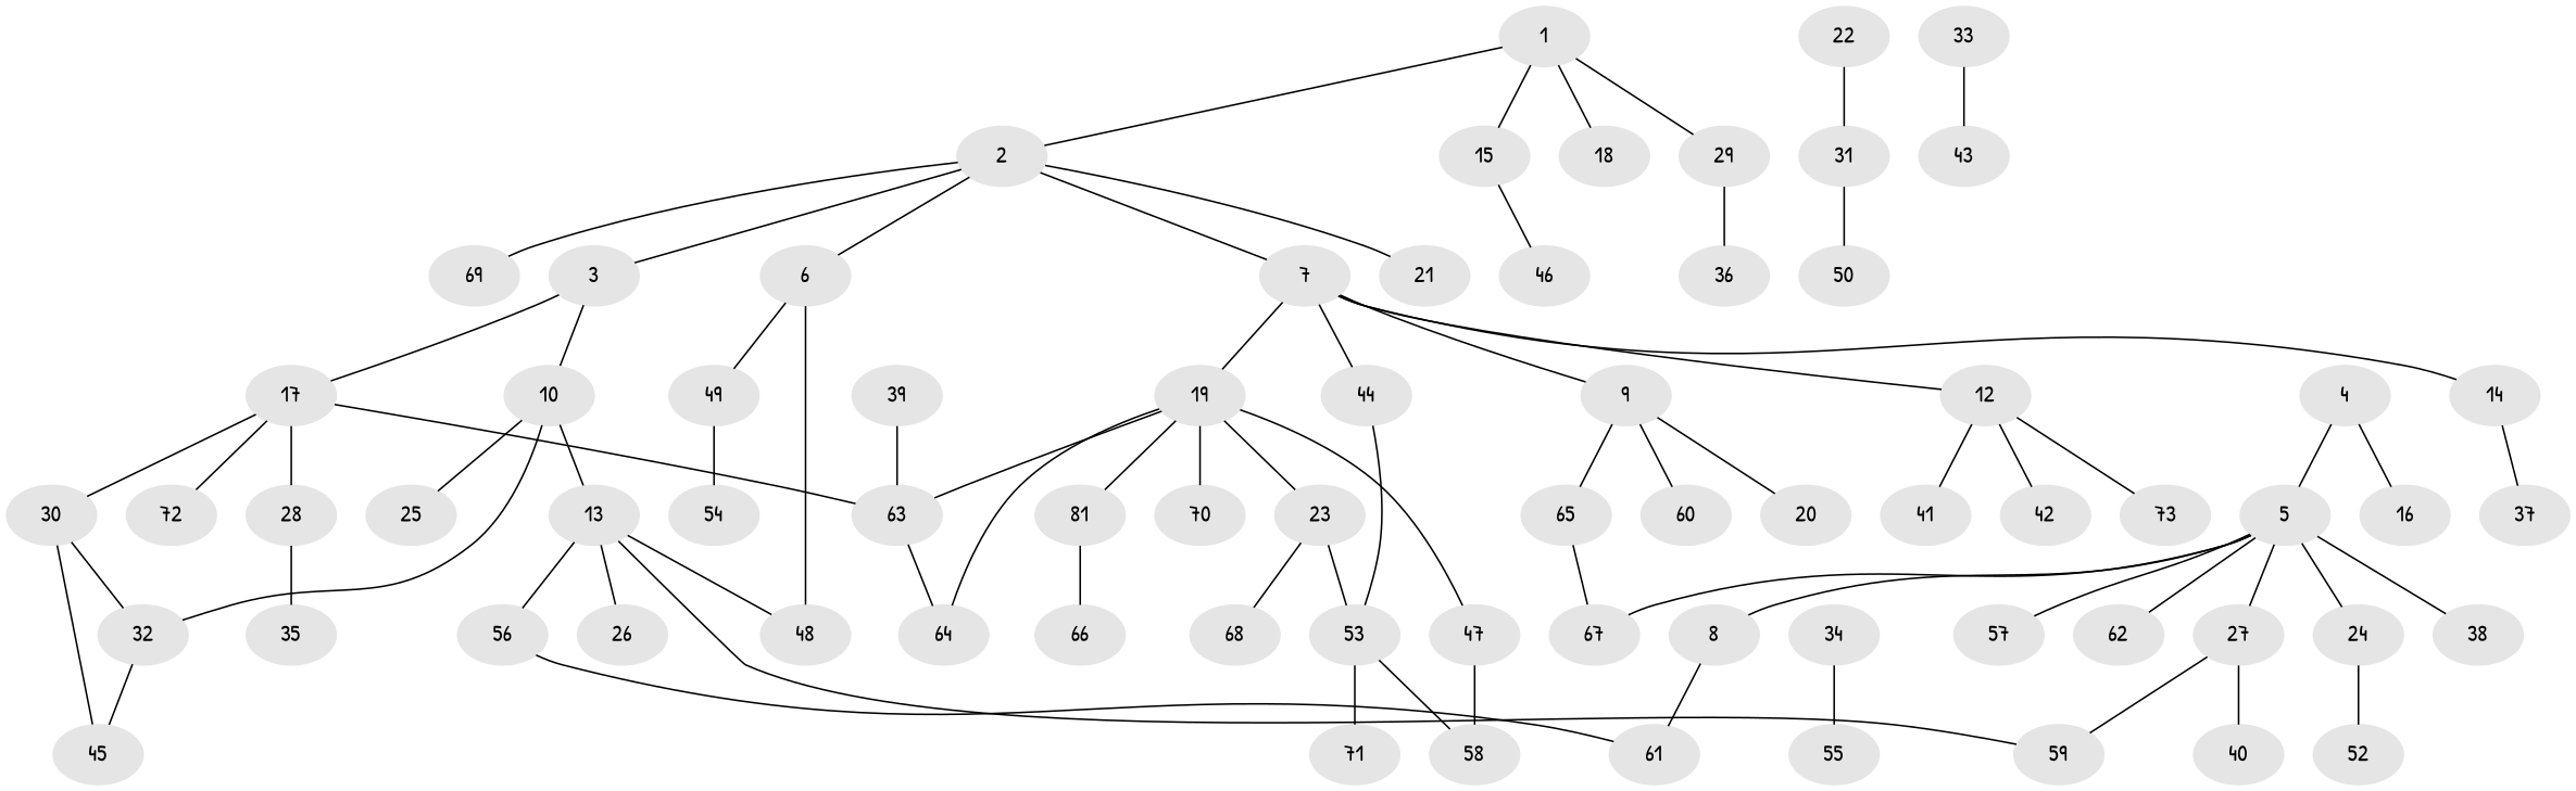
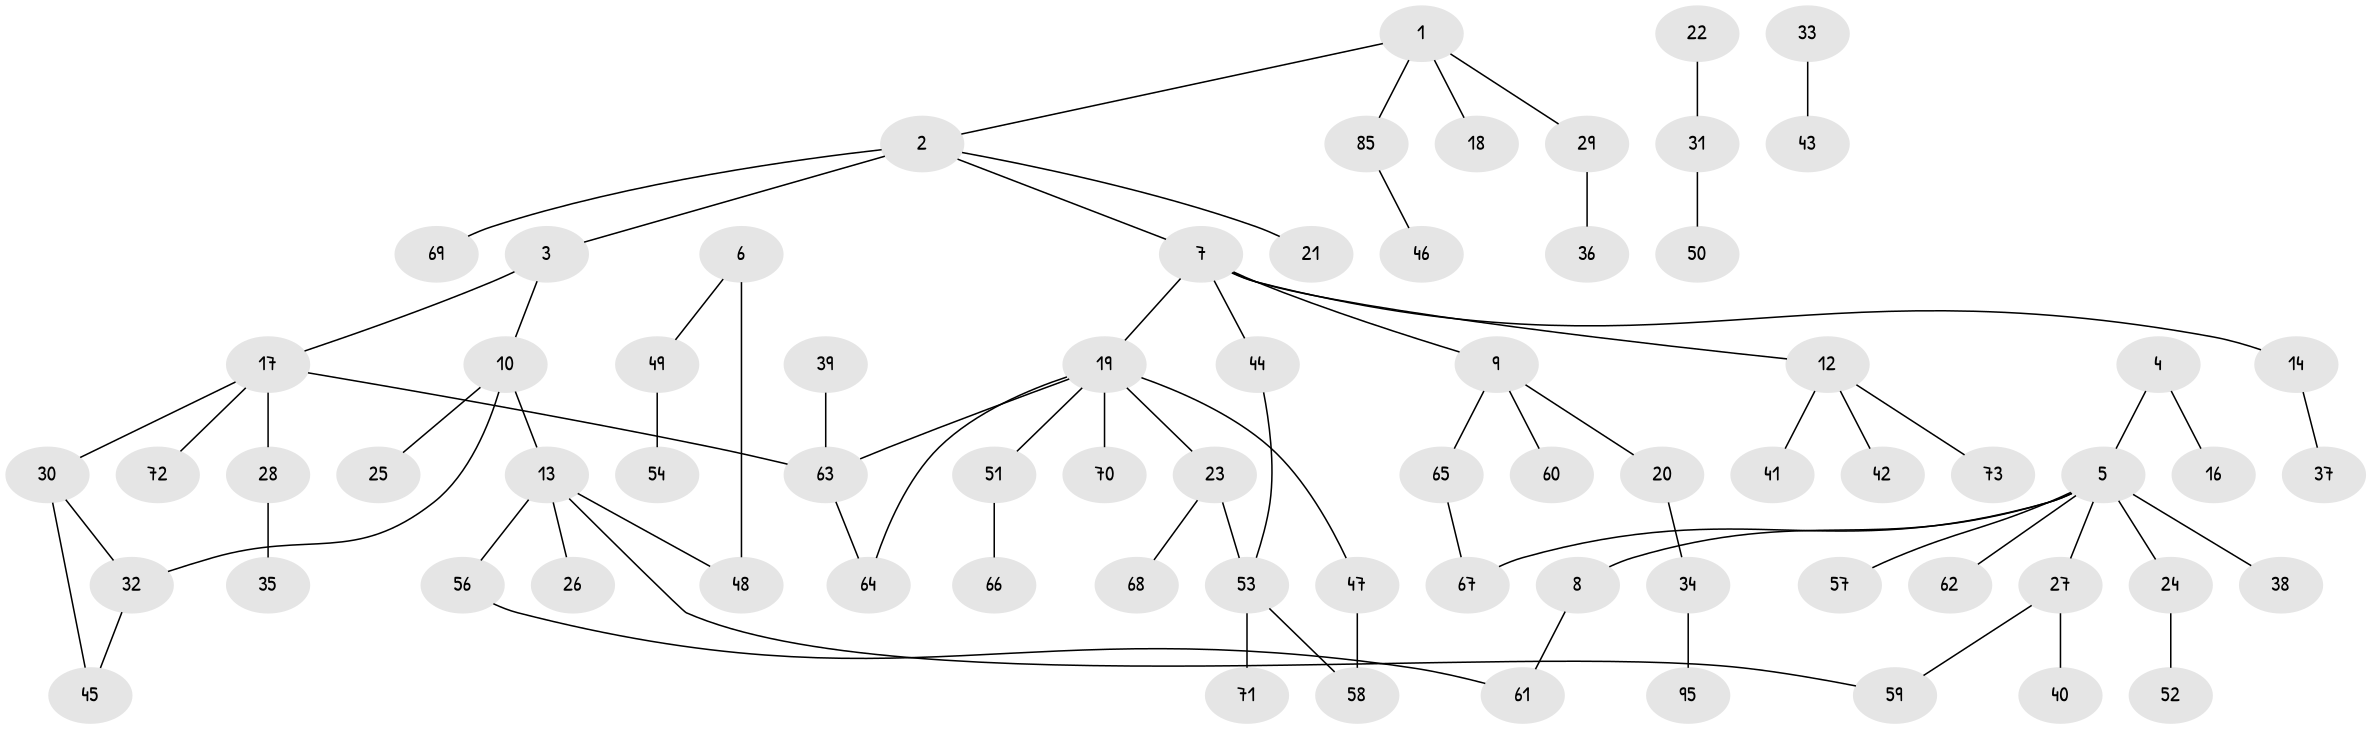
  graph {
    fontname="Patrick Hand"
    node [color=gray90 fontname="Patrick Hand" style=filled]
    edge [fontname="Patrick Hand"]
    1
    2
-   15
+   15 [label=85]
    18
    29
    3
    6
    7
    21
    69
    46
    36
    10
    17
    48
    49
    9
    12
    14
    19
    44
    4
    5
    16
    13
    25
    32
    28
    30
    63
    72
    8
    24
    27
    38
    57
    62
    67
    61
    52
    59
    40
    54
    20
    60
    65
    41
    42
    73
    37
    23
    47
-   51 [label=81]
+   51
    64
    70
    53
    34
    26
    56
    45
    22
    31
    33
    43
    35
    68
    58
    66
-   55
+   55 [label=95]
    50
    71
    39
    1 -- 2
    1 -- 15
    1 -- 18
    1 -- 29
    2 -- 3
-   2 -- 6
    2 -- 7
    2 -- 21
    2 -- 69
    15 -- 46
    29 -- 36
    3 -- 10
    3 -- 17
    6 -- 48
    6 -- 49
    7 -- 9
    7 -- 12
    7 -- 14
    7 -- 19
    7 -- 44
    10 -- 13
    10 -- 25
    10 -- 32
    17 -- 28
    17 -- 30
    17 -- 63
    17 -- 72
    49 -- 54
    9 -- 20
    9 -- 60
    9 -- 65
    12 -- 41
    12 -- 42
    12 -- 73
    14 -- 37
    19 -- 63
    19 -- 23
    19 -- 47
    19 -- 51
    19 -- 64
    19 -- 70
    44 -- 53
    4 -- 5
    4 -- 16
    5 -- 8
    5 -- 24
    5 -- 27
    5 -- 38
    5 -- 57
    5 -- 62
    5 -- 67
    13 -- 48
    13 -- 59
    13 -- 26
    13 -- 56
    32 -- 45
    28 -- 35
    30 -- 32
    30 -- 45
    63 -- 64
    8 -- 61
    24 -- 52
    27 -- 59
    27 -- 40
+   20 -- 34
    65 -- 67
    23 -- 53
    23 -- 68
    47 -- 58
    51 -- 66
    53 -- 58
    53 -- 71
    34 -- 55
    56 -- 61
    22 -- 31
    31 -- 50
    33 -- 43
    39 -- 63
  }
